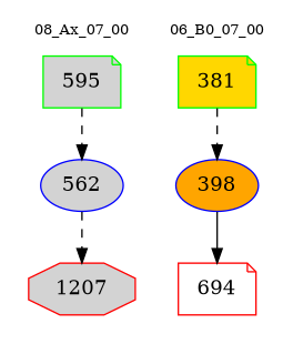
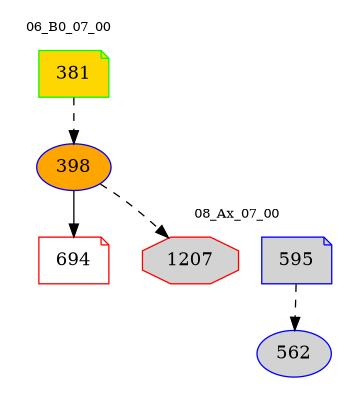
  digraph {
    node [color=green fillcolor=lightgrey shape=note style=filled]
    edge [color=black style=dashed]
-   n1 [label=595]
+   n1 [color=blue label=595]
    n2 [color=blue label=562 shape=ellipse]
    n3 [color=red label=1207 shape=octagon]
    n4 [fillcolor=gold label=381]
    n5 [color=blue fillcolor=orange label=398 shape=ellipse]
    n6 [color=red fillcolor=white label=694]
    subgraph cluster_1 {
      color=white
      fontsize=10
      label="08_Ax_07_00"
      n1
      n2
      n3
    }
    subgraph cluster_2 {
      color=white
      fontsize=10
      label="06_B0_07_00"
      n4
      n5
      n6
    }
    n1 -> n2
-   n2 -> n3
+   n5 -> n3
    n4 -> n5
    n5 -> n6 [style=solid]
  }
